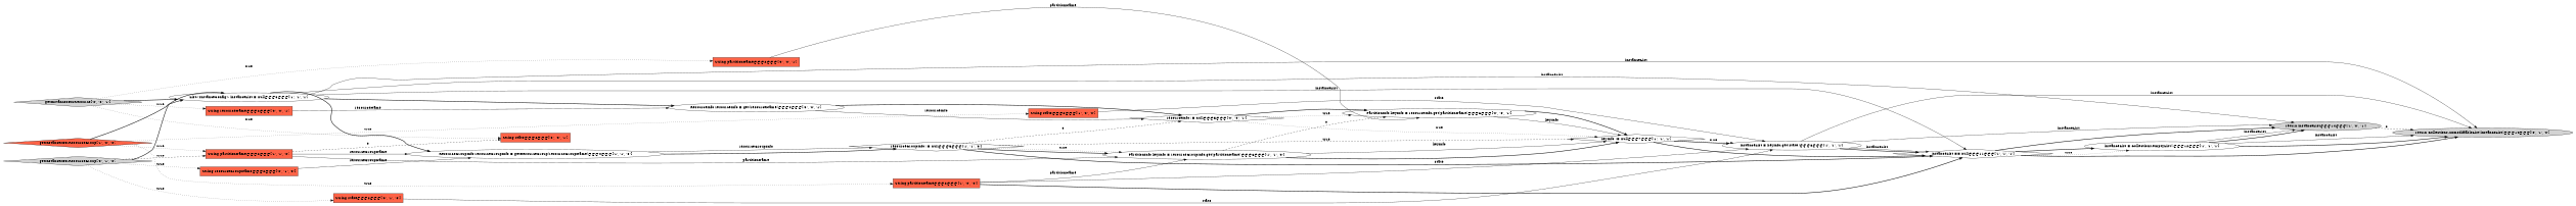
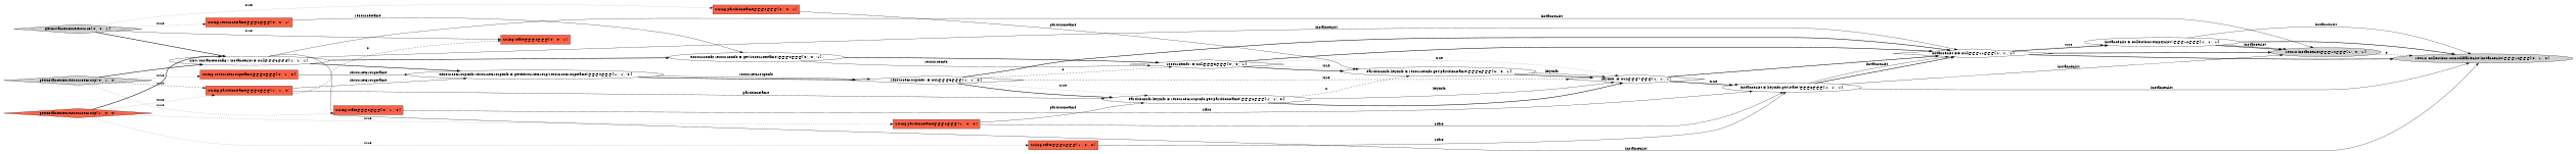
  digraph {
    rankdir=LR
    node [fillcolor=white shape=ellipse style=filled]
    edge [style=bold]
    n1 [fillcolor=tomato label="getInstancesForResourceGroup['1', '0', '0']" shape=diamond]
    n2 [fillcolor=tomato label="String partitionName@@@2@@@['1', '0', '0']" shape=box]
    n3 [fillcolor=tomato label="String partitionName@@@2@@@['1', '1', '0']" shape=box]
    n4 [label="List<InstanceConfig> instanceList = null@@@3@@@['1', '1', '1']"]
    n5 [fillcolor=tomato label="String state@@@2@@@['1', '0', '0']" shape=box]
    n6 [label="PartitionInfo keyInfo = resourceGroupInfo.get(partitionName)@@@6@@@['1', '1', '0']"]
    n7 [label="instanceList = keyInfo.get(state)@@@8@@@['1', '1', '1']"]
    n8 [label="ResourceGroupInfo resourceGroupInfo = getResourceGroup(resourceGroupName)@@@4@@@['1', '1', '0']"]
    n9 [fillcolor=tomato label="String state@@@2@@@['0', '0', '1']" shape=box]
    n10 [label="ResourceInfo resourceInfo = get(resourceName)@@@4@@@['0', '0', '1']"]
    n11 [fillcolor=lightgray label="return instanceList@@@14@@@['1', '0', '1']"]
    n12 [fillcolor=lightgray label="return Collections.unmodifiableList(instanceList)@@@14@@@['0', '1', '0']"]
    n13 [label="instanceList == null@@@11@@@['1', '1', '1']" shape=diamond]
    n14 [fillcolor=tomato label="String resourceName@@@2@@@['0', '0', '1']" shape=box]
    n15 [label="resourceInfo != null@@@5@@@['0', '0', '1']" shape=diamond]
    n16 [label="PartitionInfo keyInfo = resourceInfo.get(partitionName)@@@6@@@['0', '0', '1']"]
    n17 [label="keyInfo != null@@@7@@@['1', '1', '1']" shape=diamond]
    n18 [label="resourceGroupInfo != null@@@5@@@['1', '1', '0']" shape=diamond]
    n19 [fillcolor=tomato label="String state@@@2@@@['0', '1', '0']" shape=box]
    n20 [label="instanceList = Collections.emptyList()@@@12@@@['1', '1', '1']"]
    n21 [fillcolor=lightgray label="getInstancesForResource['0', '0', '1']" shape=diamond]
    n22 [fillcolor=tomato label="String partitionName@@@2@@@['0', '0', '1']" shape=box]
    n23 [fillcolor=tomato label="String resourceGroupName@@@2@@@['0', '1', '0']" shape=box]
    n24 [fillcolor=lightgray label="getInstancesForResourceGroup['0', '1', '0']" shape=diamond]
    n1 -> n2 [label=true style=dotted]
    n1 -> n3 [label=true style=dotted]
    n1 -> n4
    n1 -> n5 [label=true style=dotted]
    n2 -> n6 [label=partitionName style=solid]
    n2 -> n7 [label=state style=solid]
    n3 -> n6 [label=partitionName style=solid]
    n3 -> n8 [label=resourceGroupName style=solid]
    n3 -> n9 [label=0 style=dashed]
    n4 -> n8
    n4 -> n10
    n4 -> n11 [label=instanceList style=solid]
    n4 -> n12 [label=instanceList style=solid]
    n4 -> n13 [label=instanceList style=solid]
    n5 -> n7 [label=state style=solid]
    n6 -> n16 [label=0 style=dashed]
    n6 -> n17 [label=keyInfo style=solid]
    n6 -> n17
    n7 -> n11 [label=instanceList style=solid]
    n7 -> n12 [label=instanceList style=solid]
    n7 -> n13
    n7 -> n13 [label=instanceList style=solid]
    n8 -> n18
    n8 -> n18 [label=resourceGroupInfo style=solid]
    n10 -> n15
    n10 -> n15 [label=resourceInfo style=solid]
    n11 -> n12 [label=0 style=dashed]
    n13 -> n11
    n13 -> n12
    n13 -> n20
    n13 -> n20 [label=true style=dotted]
    n14 -> n10 [label=resourceName style=solid]
-   n2 -> n13
+   n15 -> n13
    n15 -> n16
    n15 -> n16 [label=true style=dotted]
    n15 -> n17 [label=true style=dotted]
    n16 -> n17
    n16 -> n17 [label=keyInfo style=solid]
    n17 -> n7
    n17 -> n7 [label=true style=dotted]
    n17 -> n13
    n18 -> n6
    n18 -> n6 [label=true style=dotted]
    n18 -> n13
    n18 -> n15 [label=0 style=dashed]
    n18 -> n17 [label=true style=dashed]
    n19 -> n7 [label=state style=solid]
    n20 -> n11 [label=instanceList style=solid]
    n20 -> n11
    n20 -> n12 [label=instanceList style=solid]
    n20 -> n12
    n21 -> n4
-   n21 -> n9 [label=true style=dotted]
+   n21 -> n9 [label=true style=solid]
    n21 -> n14 [label=true style=dotted]
    n21 -> n22 [label=true style=dotted]
    n22 -> n16 [label=partitionName style=solid]
    n23 -> n8 [label=resourceGroupName style=solid]
    n24 -> n3 [label=true style=dashed]
    n24 -> n4
    n24 -> n19 [label=true style=dotted]
    n24 -> n23 [label=true style=dotted]
  }
